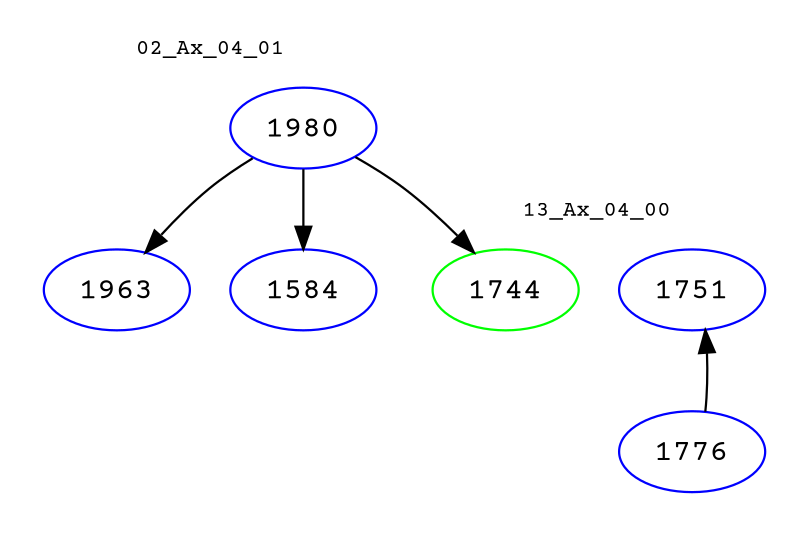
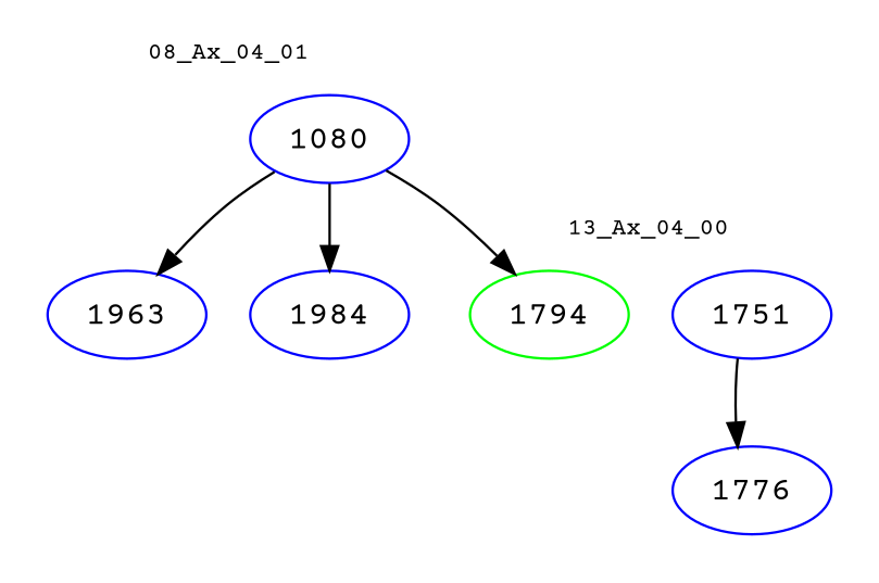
  digraph {
    fontname="Courier Prime"
    node [color=blue fontname="Courier Prime"]
    edge [color=black fontname="Courier Prime"]
    n1 [label=1751]
-   n2 [color=green label=1744]
+   n2 [color=green label=1794]
    n3 [label=1776]
-   n4 [label=1980]
+   n4 [label=1080]
    n5 [label=1963]
-   n6 [label=1584]
+   n6 [label=1984]
    subgraph cluster_1 {
      color=white
      fontsize=10
      label="13_Ax_04_00"
      n1
      n2
      n3
    }
    subgraph cluster_2 {
      color=white
      fontsize=10
-     label="02_Ax_04_01"
+     label="08_Ax_04_01"
      n4
      n5
      n6
    }
-   n3 -> n1
+   n1 -> n3
    n4 -> n2
    n4 -> n5
    n4 -> n6
  }
